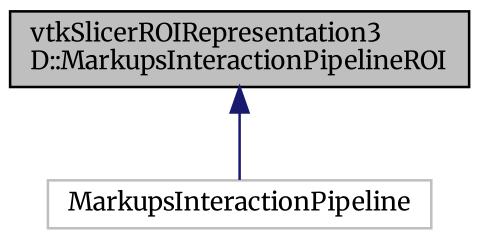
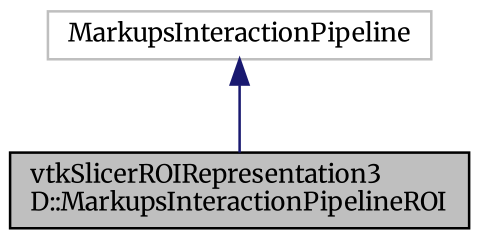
  digraph {
    fontname=Merriweather
    node [fontname=Merriweather fontsize=10 shape=record]
    n1 [color=black fillcolor=grey75 fontcolor=black height=0.2 label="vtkSlicerROIRepresentation3\lD::MarkupsInteractionPipelineROI" style=filled width=0.4]
    n2 [color=grey75 height=0.2 label=MarkupsInteractionPipeline width=0.4]
-   n1 -> n2 [color=midnightblue dir=back fontname=Merriweather fontsize=10 labelfontname=Helvetica labelfontsize=10 style=solid]
+   n2 -> n1 [color=midnightblue dir=back fontname=Merriweather fontsize=10 labelfontname=Helvetica labelfontsize=10 style=solid]
  }
